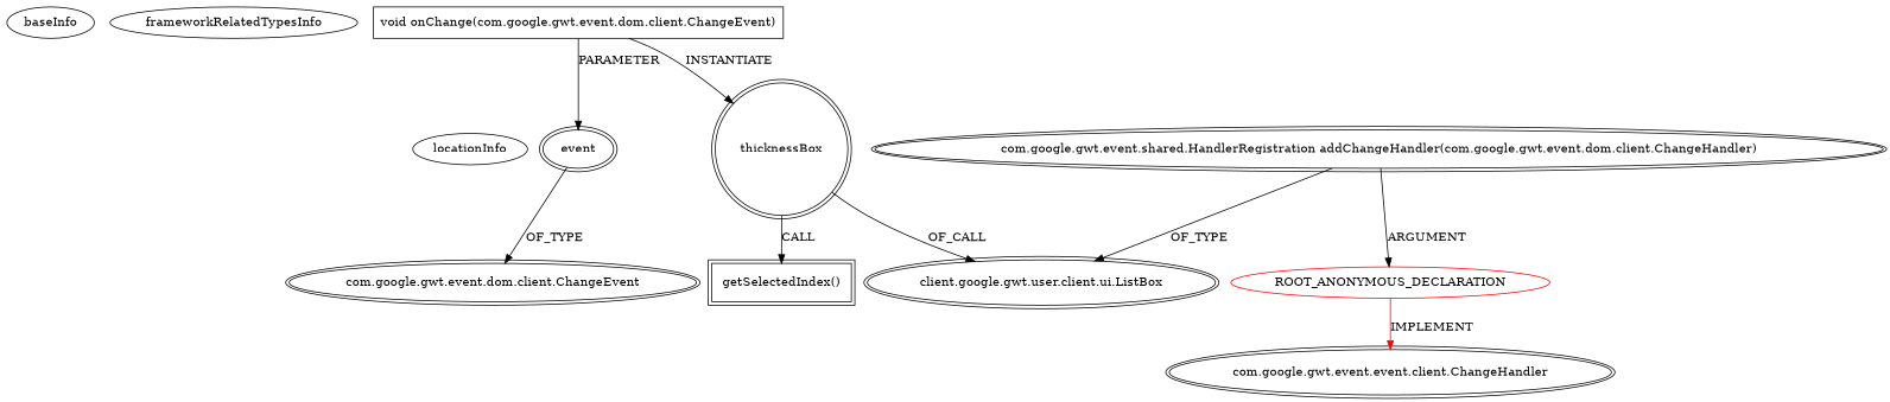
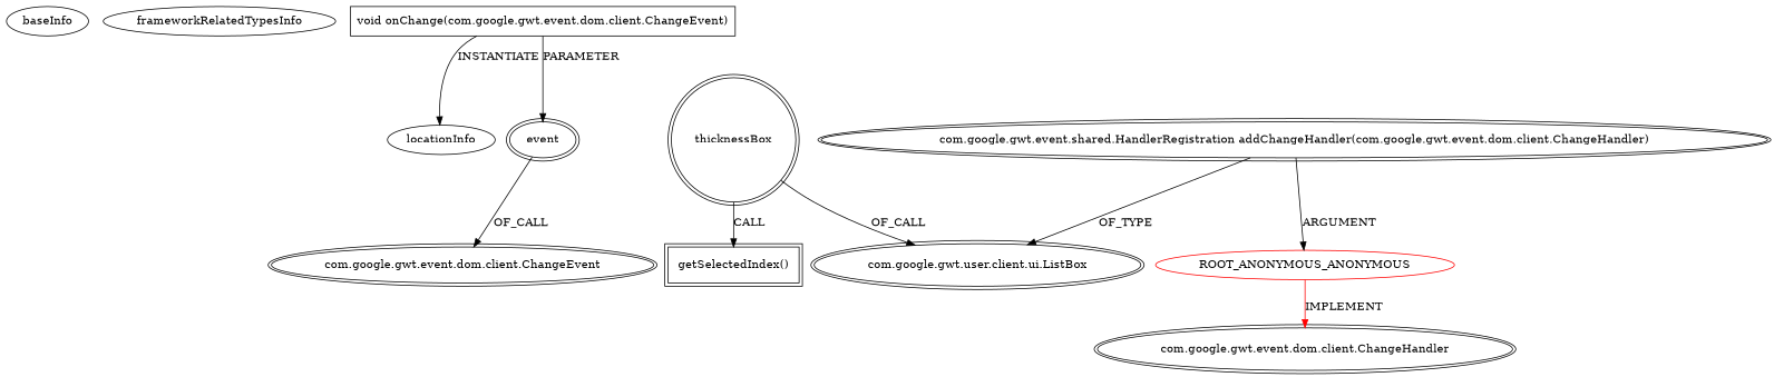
  digraph {
    node [isFrameworkType=true peripheries=2]
    baseInfo [category=extension_graph graphId=4495 isAnonymous=true possibleRelation=false isFrameworkType="" peripheries=""]
    frameworkRelatedTypesInfo [0="com.google.gwt.event.dom.client.ChangeHandler" isFrameworkType="" peripheries=""]
    locationInfo [contextSignature="void setupComponents()" filePath="/skavish-collaborative-paint/collaborative-paint-master/src/com/acme/collpaint/client/page/CollPaintView.java" graphId=4495 projectName="skavish-collaborative-paint" isFrameworkType="" peripheries=""]
-   n4 [color=red isFrameworkType=false label=ROOT_ANONYMOUS_DECLARATION vertexType=ROOT_ANONYMOUS_DECLARATION peripheries=""]
-   n5 [label="com.google.gwt.event.event.client.ChangeHandler" vertexType=FRAMEWORK_INTERFACE_TYPE]
+   n4 [color=red isFrameworkType=false label=ROOT_ANONYMOUS_ANONYMOUS vertexType=ROOT_ANONYMOUS_DECLARATION peripheries=""]
+   n5 [label="com.google.gwt.event.dom.client.ChangeHandler" vertexType=FRAMEWORK_INTERFACE_TYPE]
    n6 [isFrameworkType=false label="void onChange(com.google.gwt.event.dom.client.ChangeEvent)" shape=box vertexType=OVERRIDING_METHOD_DECLARATION peripheries=""]
    n7 [label=event vertexType=PARAMETER_DECLARATION]
    n8 [label=thicknessBox shape=circle vertexType=VARIABLE_EXPRESION]
    n9 [label="com.google.gwt.event.shared.HandlerRegistration addChangeHandler(com.google.gwt.event.dom.client.ChangeHandler)" vertexType=OUTSIDE_CALL]
-   n10 [label="client.google.gwt.user.client.ui.ListBox" vertexType=FRAMEWORK_CLASS_TYPE]
+   n10 [label="com.google.gwt.user.client.ui.ListBox" vertexType=FRAMEWORK_CLASS_TYPE]
    n11 [label="com.google.gwt.event.dom.client.ChangeEvent" vertexType=FRAMEWORK_CLASS_TYPE]
    n12 [label="getSelectedIndex()" shape=box vertexType=INSIDE_CALL]
    n4 -> n5 [color=red label=IMPLEMENT]
    n6 -> n7 [label=PARAMETER]
-   n6 -> n8 [label=INSTANTIATE]
-   n7 -> n11 [label=OF_TYPE]
+   n6 -> locationInfo [label=INSTANTIATE]
+   n7 -> n11 [label=OF_CALL]
    n8 -> n10 [label=OF_CALL]
    n8 -> n12 [label=CALL]
    n9 -> n4 [label=ARGUMENT]
    n9 -> n10 [label=OF_TYPE]
  }
